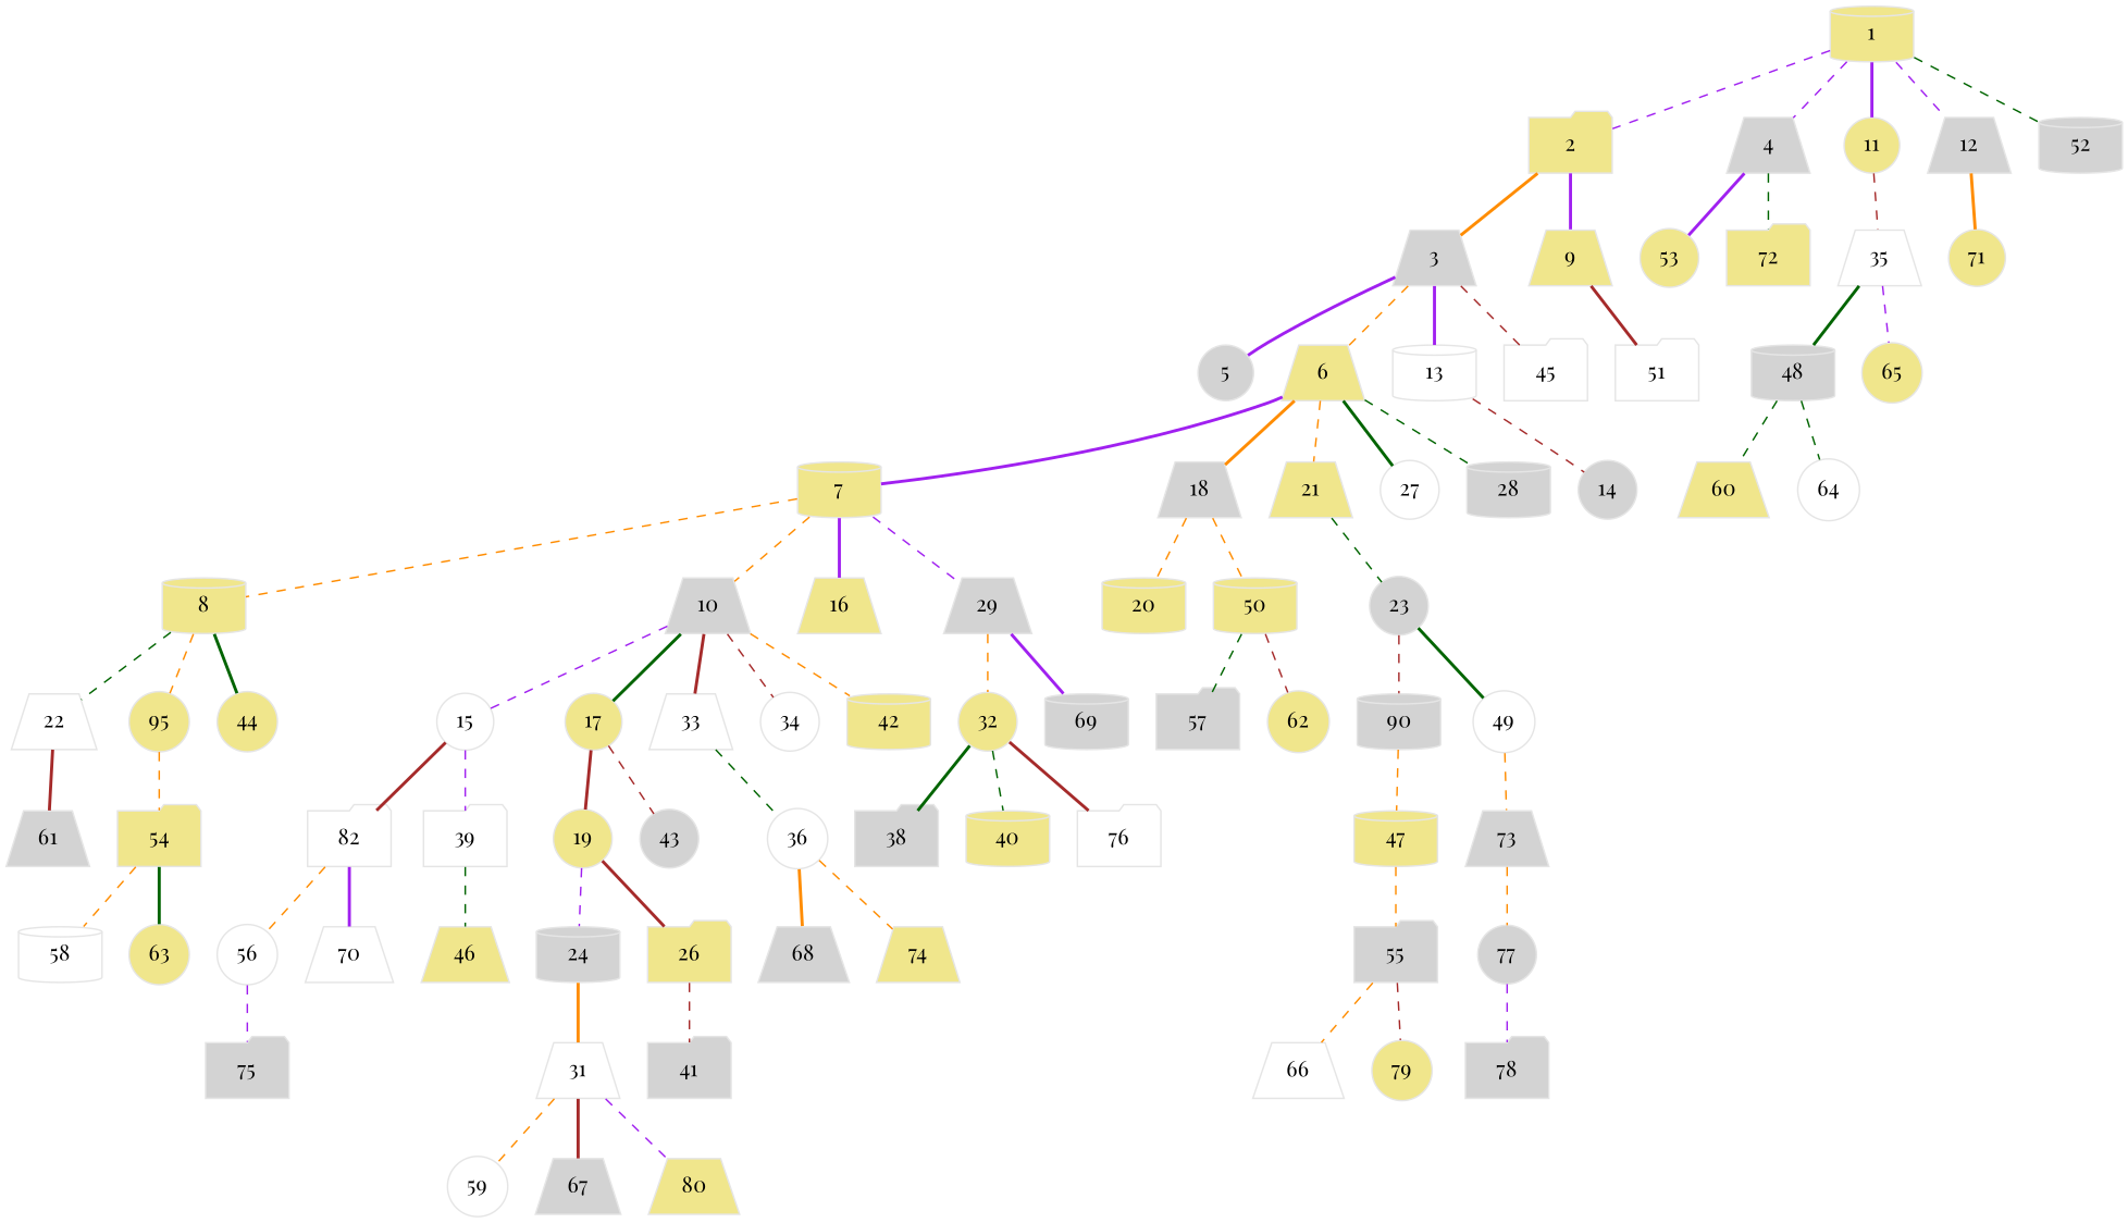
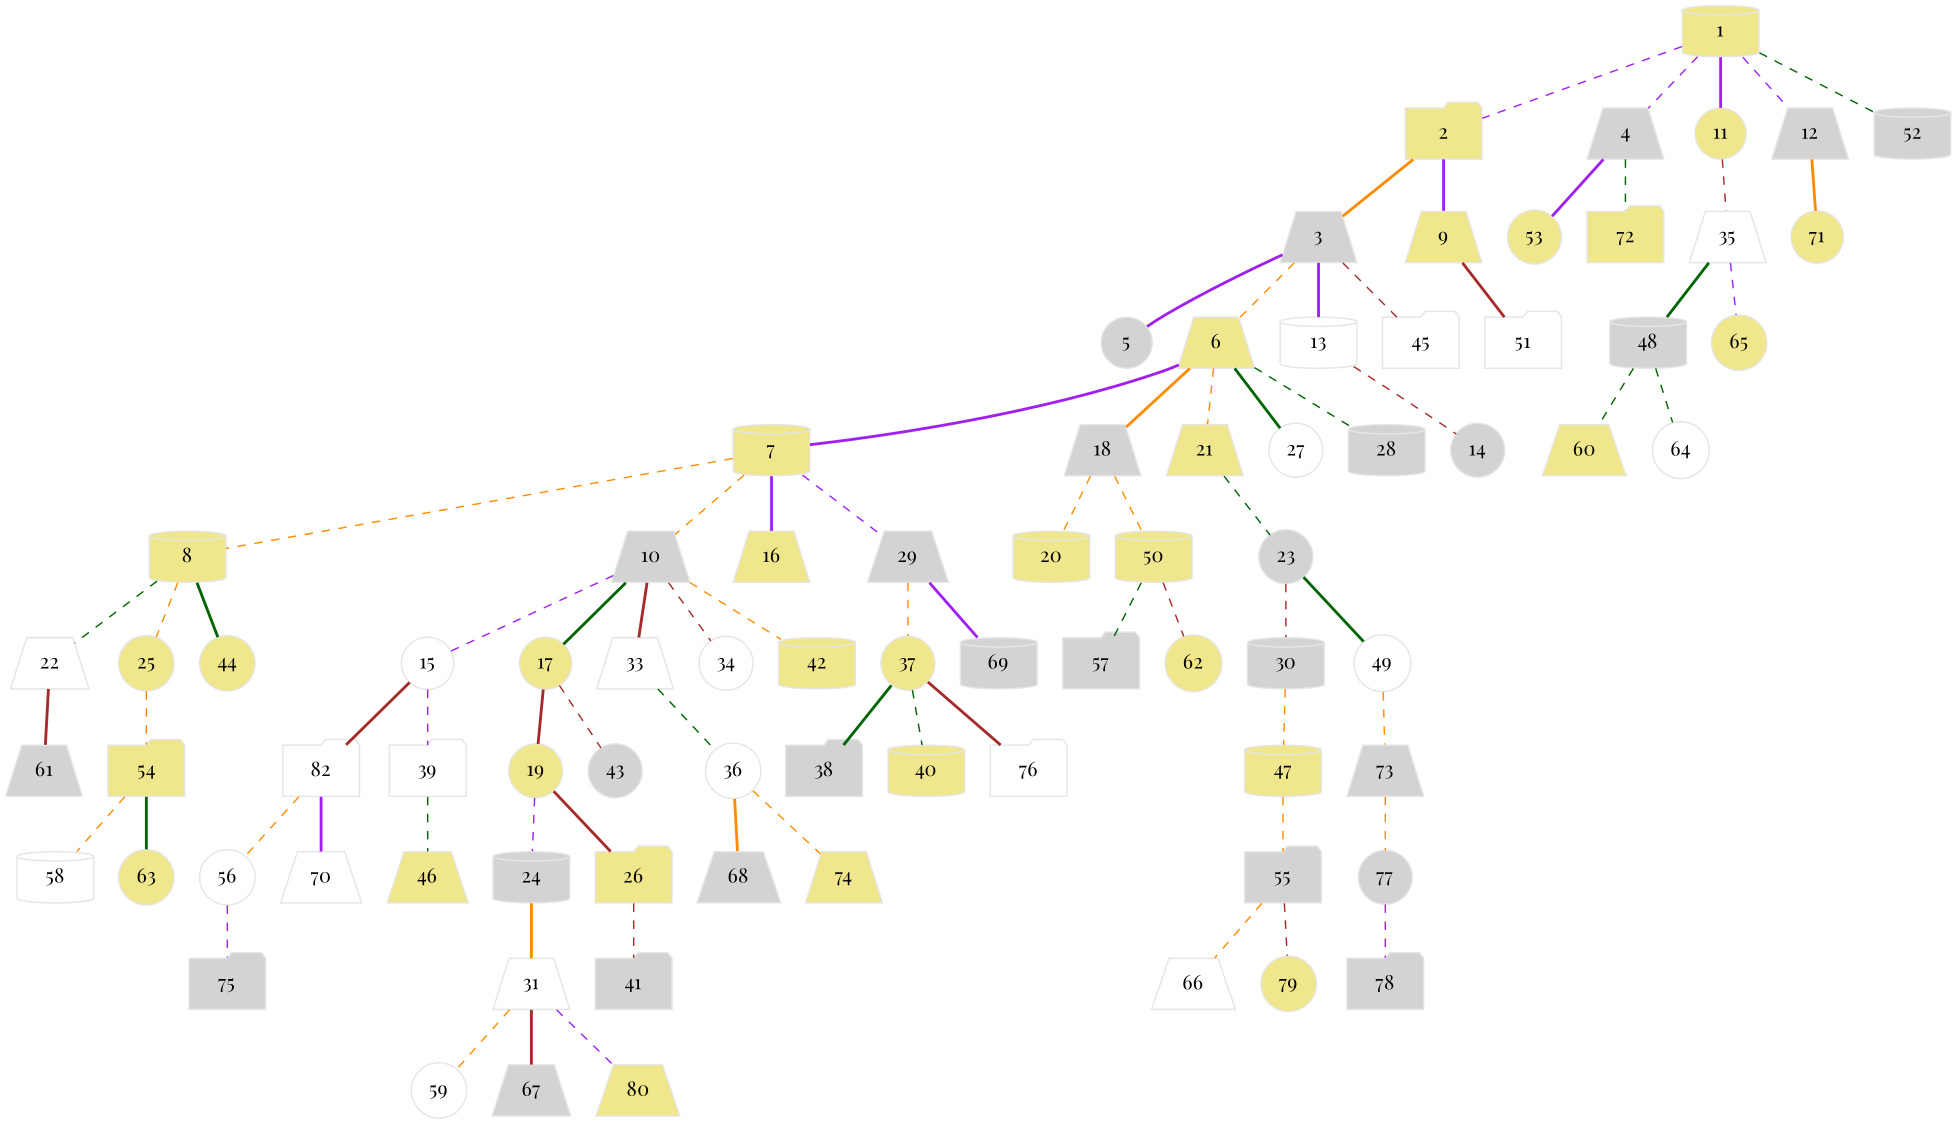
  graph {
    fontname="Playfair Display"
    node [color=gray90 fillcolor=khaki fontname="Playfair Display" shape=circle style=filled]
    edge [color=darkorange fontname="Playfair Display" style=dashed weight=1.0]
    1 [shape=cylinder]
    2 [shape=folder]
    4 [fillcolor=lightgrey shape=trapezium]
    11
    12 [fillcolor=lightgrey shape=trapezium]
    52 [fillcolor=lightgrey shape=cylinder]
    3 [fillcolor=lightgrey shape=trapezium]
    9 [shape=trapezium]
    53
    72 [shape=folder]
    35 [fillcolor=white shape=trapezium]
    71
    5 [fillcolor=lightgrey]
    6 [shape=trapezium]
    13 [fillcolor=white shape=cylinder]
    45 [fillcolor=white shape=folder]
    51 [fillcolor=white shape=folder]
    7 [shape=cylinder]
    18 [fillcolor=lightgrey shape=trapezium]
    21 [shape=trapezium]
    27 [fillcolor=white]
    28 [fillcolor=lightgrey shape=cylinder]
    14 [fillcolor=lightgrey]
    8 [shape=cylinder]
    10 [fillcolor=lightgrey shape=trapezium]
    16 [shape=trapezium]
    29 [fillcolor=lightgrey shape=trapezium]
    20 [shape=cylinder]
    50 [shape=cylinder]
    23 [fillcolor=lightgrey]
    22 [fillcolor=white shape=trapezium]
-   25 [label=95]
+   25
    44
    15 [fillcolor=white]
    17
    33 [fillcolor=white shape=trapezium]
    34 [fillcolor=white]
    42 [shape=cylinder]
-   37 [label=32]
+   37
    69 [fillcolor=lightgrey shape=cylinder]
    61 [fillcolor=lightgrey shape=trapezium]
    54 [shape=folder]
    n43 [fillcolor=white label=82 shape=folder]
    39 [fillcolor=white shape=folder]
    19
    43 [fillcolor=lightgrey]
    36 [fillcolor=white]
    48 [fillcolor=lightgrey shape=cylinder]
    65
    56 [fillcolor=white]
    70 [fillcolor=white shape=trapezium]
    46 [shape=trapezium]
    24 [fillcolor=lightgrey shape=cylinder]
    26 [shape=folder]
    57 [fillcolor=lightgrey shape=folder]
    62
    31 [fillcolor=white shape=trapezium]
    41 [fillcolor=lightgrey shape=folder]
-   30 [fillcolor=lightgrey shape=cylinder label=90]
+   30 [fillcolor=lightgrey shape=cylinder]
    49 [fillcolor=white]
    47 [shape=cylinder]
    73 [fillcolor=lightgrey shape=trapezium]
    59 [fillcolor=white]
    67 [fillcolor=lightgrey shape=trapezium]
    80 [shape=trapezium]
    58 [fillcolor=white shape=cylinder]
    63
    38 [fillcolor=lightgrey shape=folder]
    40 [shape=cylinder]
    76 [fillcolor=white shape=folder]
    55 [fillcolor=lightgrey shape=folder]
    75 [fillcolor=lightgrey shape=folder]
    68 [fillcolor=lightgrey shape=trapezium]
    74 [shape=trapezium]
    60 [shape=trapezium]
    64 [fillcolor=white]
    66 [fillcolor=white shape=trapezium]
    79
    77 [fillcolor=lightgrey]
    78 [fillcolor=lightgrey shape=folder]
    1 -- 2 [color=purple]
    1 -- 4 [color=purple]
    1 -- 11 [color=purple style=bold]
    1 -- 12 [color=purple]
    1 -- 52 [color=darkgreen]
    2 -- 3 [style=bold]
    2 -- 9 [color=purple style=bold]
    4 -- 53 [color=purple style=bold]
    4 -- 72 [color=darkgreen]
    11 -- 35 [color=brown]
    12 -- 71 [style=bold]
    3 -- 5 [color=purple style=bold]
    3 -- 6
    3 -- 13 [color=purple style=bold]
    3 -- 45 [color=brown]
    9 -- 51 [color=brown style=bold]
    35 -- 48 [color=darkgreen style=bold]
    35 -- 65 [color=purple]
    6 -- 7 [color=purple style=bold]
    6 -- 18 [style=bold]
    6 -- 21
    6 -- 27 [color=darkgreen style=bold]
    6 -- 28 [color=darkgreen]
    13 -- 14 [color=brown]
    7 -- 8
    7 -- 10
    7 -- 16 [color=purple style=bold]
    7 -- 29 [color=purple]
    18 -- 20
    18 -- 50
    21 -- 23 [color=darkgreen]
    8 -- 22 [color=darkgreen]
    8 -- 25
    8 -- 44 [color=darkgreen style=bold]
    10 -- 15 [color=purple]
    10 -- 17 [color=darkgreen style=bold]
    10 -- 33 [color=brown style=bold]
    10 -- 34 [color=brown]
    10 -- 42
    29 -- 37
    29 -- 69 [color=purple style=bold]
    50 -- 57 [color=darkgreen]
    50 -- 62 [color=brown]
    23 -- 30 [color=brown]
    23 -- 49 [color=darkgreen style=bold]
    22 -- 61 [color=brown style=bold]
    25 -- 54
    15 -- n43 [color=brown style=bold]
    15 -- 39 [color=purple]
    17 -- 19 [color=brown style=bold]
    17 -- 43 [color=brown]
    33 -- 36 [color=darkgreen]
    37 -- 38 [color=darkgreen style=bold]
    37 -- 40 [color=darkgreen]
    37 -- 76 [color=brown style=bold]
    54 -- 58
    54 -- 63 [color=darkgreen style=bold]
    n43 -- 56
    n43 -- 70 [color=purple style=bold]
    39 -- 46 [color=darkgreen]
    19 -- 24 [color=purple]
    19 -- 26 [color=brown style=bold]
    36 -- 68 [style=bold]
    36 -- 74
    48 -- 60 [color=darkgreen]
    48 -- 64 [color=darkgreen]
    56 -- 75 [color=purple]
    24 -- 31 [style=bold]
    26 -- 41 [color=brown]
    31 -- 59
    31 -- 67 [color=brown style=bold]
    31 -- 80 [color=purple]
    30 -- 47
    49 -- 73
    47 -- 55
    73 -- 77
    55 -- 66
    55 -- 79 [color=brown]
    77 -- 78 [color=purple]
  }
